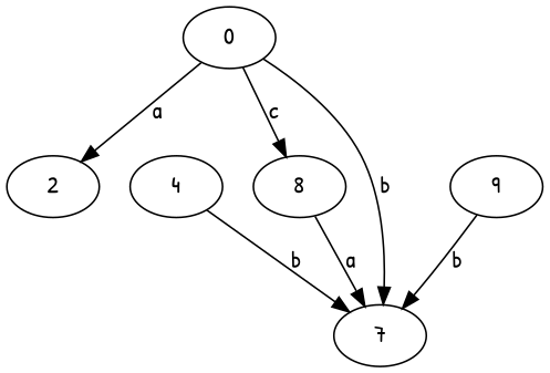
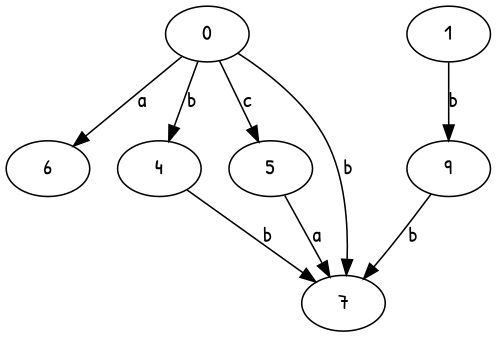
  strict digraph {
    fontname="Patrick Hand"
    node [fontname="Patrick Hand"]
    edge [fontname="Patrick Hand"]
    0
-   2
+   2 [label=6]
    4
-   8
+   8 [label=5]
    7
    n6 [label=9]
+   1
    0 -> 2 [label=a]
+   0 -> 4 [label=b]
    0 -> 8 [label=c]
    0 -> 7 [label=b]
    4 -> 7 [label=b]
    8 -> 7 [label=a]
    n6 -> 7 [label=b]
+   1 -> n6 [label=b]
  }
